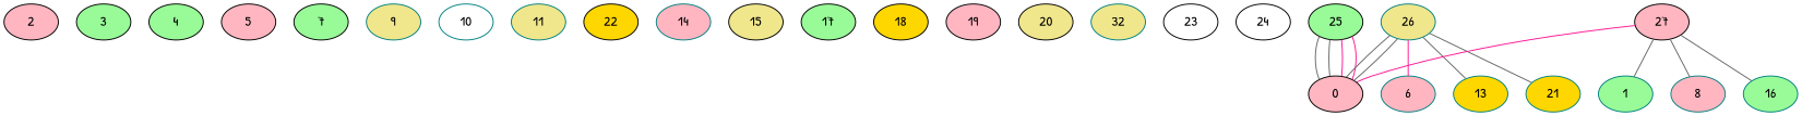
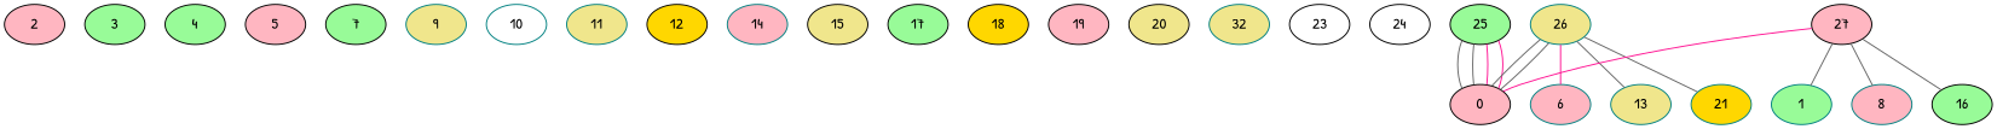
  graph {
    fontname="Patrick Hand"
    node [color=black fillcolor=lightpink fontname="Patrick Hand" style=filled]
    edge [color=gray40 fontname="Patrick Hand"]
    2
    3 [fillcolor=palegreen]
    4 [fillcolor=palegreen]
    5
    7 [fillcolor=palegreen]
    9 [color=teal fillcolor=khaki]
    10 [color=teal fillcolor=white]
    11 [color=teal fillcolor=khaki]
-   12 [fillcolor=gold label=22]
+   12 [fillcolor=gold]
    14 [color=teal]
    15 [fillcolor=khaki]
    17 [fillcolor=palegreen]
    18 [fillcolor=gold]
    19
    20 [fillcolor=khaki]
    n16 [color=teal fillcolor=khaki label=32]
    23 [fillcolor=white]
    24 [fillcolor=white]
    25 [fillcolor=palegreen]
    0
    26 [color=teal fillcolor=khaki]
    6 [color=teal]
-   13 [color=teal fillcolor=gold]
+   13 [color=teal fillcolor=khaki]
    21 [color=teal fillcolor=gold]
    27
    1 [color=teal fillcolor=palegreen]
    8 [color=teal]
-   16 [color=teal fillcolor=palegreen]
+   16 [fillcolor=palegreen]
    25 -- 0
    25 -- 0
    25 -- 0 [color=deeppink]
    25 -- 0 [color=deeppink]
    26 -- 0
    26 -- 0
    26 -- 6 [color=deeppink]
    26 -- 13
    26 -- 21
    27 -- 0 [color=deeppink]
    27 -- 1
    27 -- 8
    27 -- 16
  }
